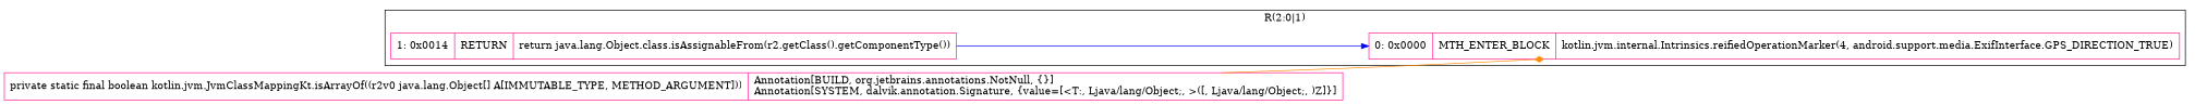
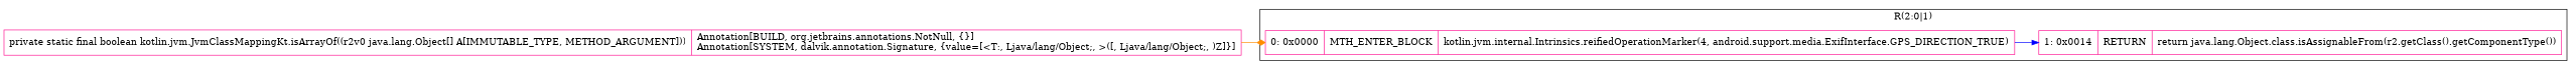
  digraph {
    rankdir=LR
    node [color=deeppink shape=record]
    n1 [label="{0\:\ 0x0000|MTH_ENTER_BLOCK\l|kotlin.jvm.internal.Intrinsics.reifiedOperationMarker(4, android.support.media.ExifInterface.GPS_DIRECTION_TRUE)\l}"]
    n2 [label="{1\:\ 0x0014|RETURN\l|return java.lang.Object.class.isAssignableFrom(r2.getClass().getComponentType())\l}"]
    n3 [label="{private static final boolean kotlin.jvm.JvmClassMappingKt.isArrayOf((r2v0 java.lang.Object[] A[IMMUTABLE_TYPE, METHOD_ARGUMENT]))  | Annotation[BUILD, org.jetbrains.annotations.NotNull, \{\}]\lAnnotation[SYSTEM, dalvik.annotation.Signature, \{value=[\<T:, Ljava\/lang\/Object;, \>([, Ljava\/lang\/Object;, )Z]\}]\l}"]
    subgraph cluster_1 {
      label="R(2:0|1)"
      n1
      n2
    }
-   n2 -> n1 [color=blue arrowhead=normal]
+   n1 -> n2 [color=blue arrowhead=normal]
    n3 -> n1 [color=darkorange arrowhead=diamond]
  }
